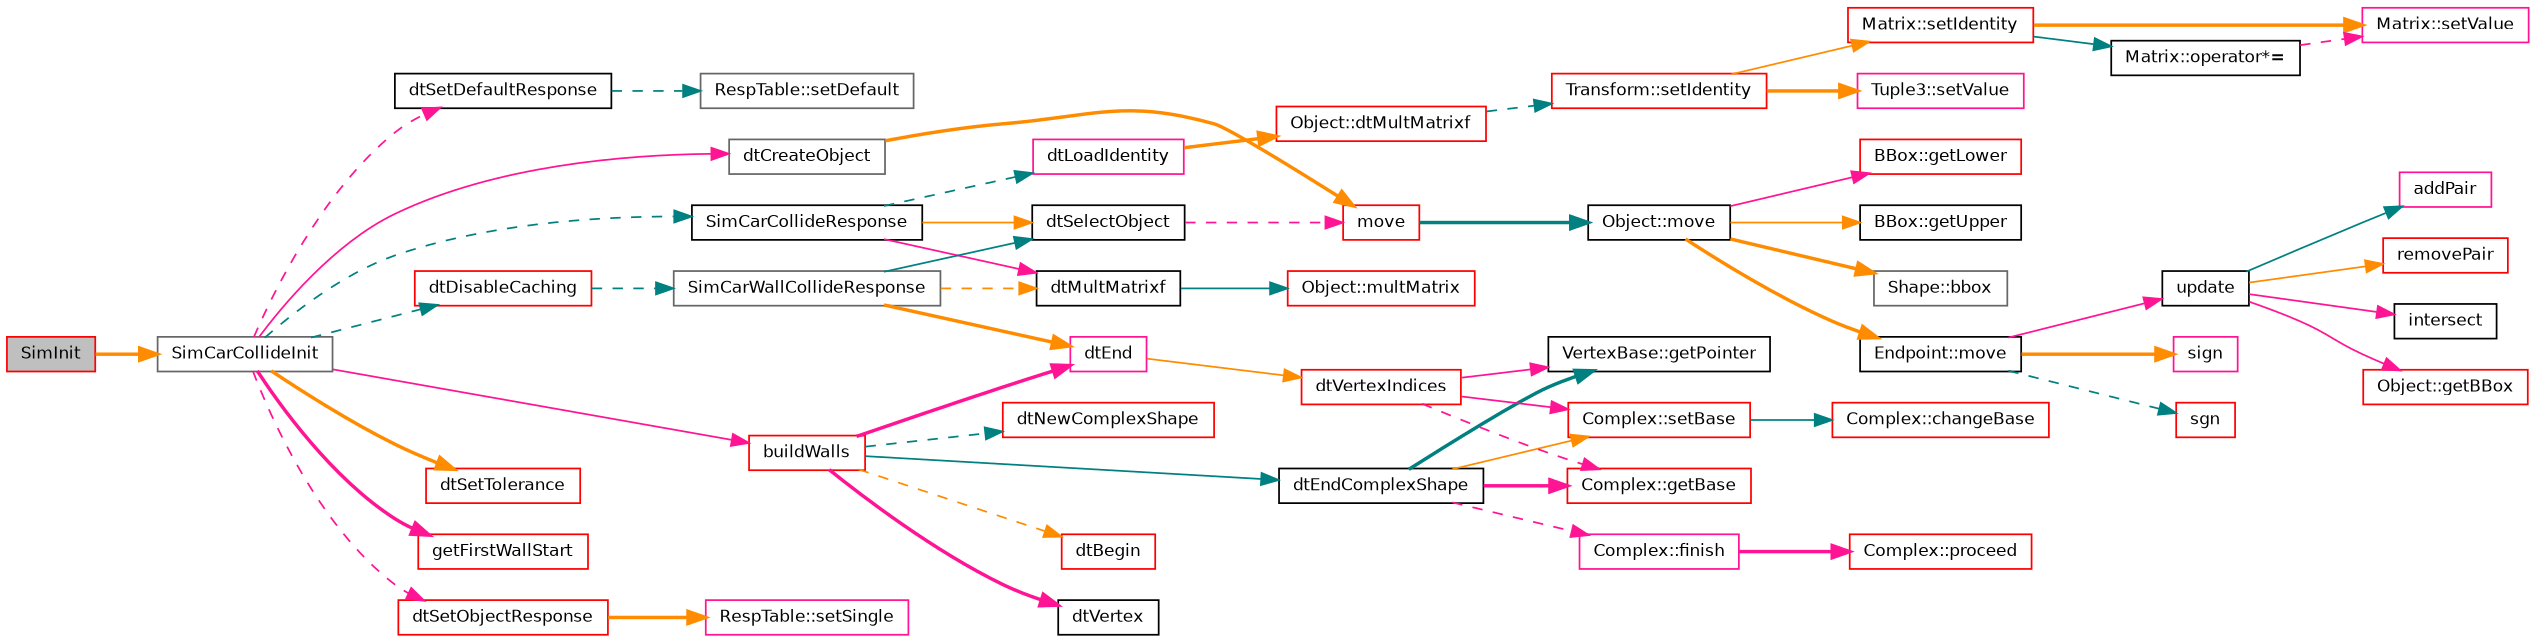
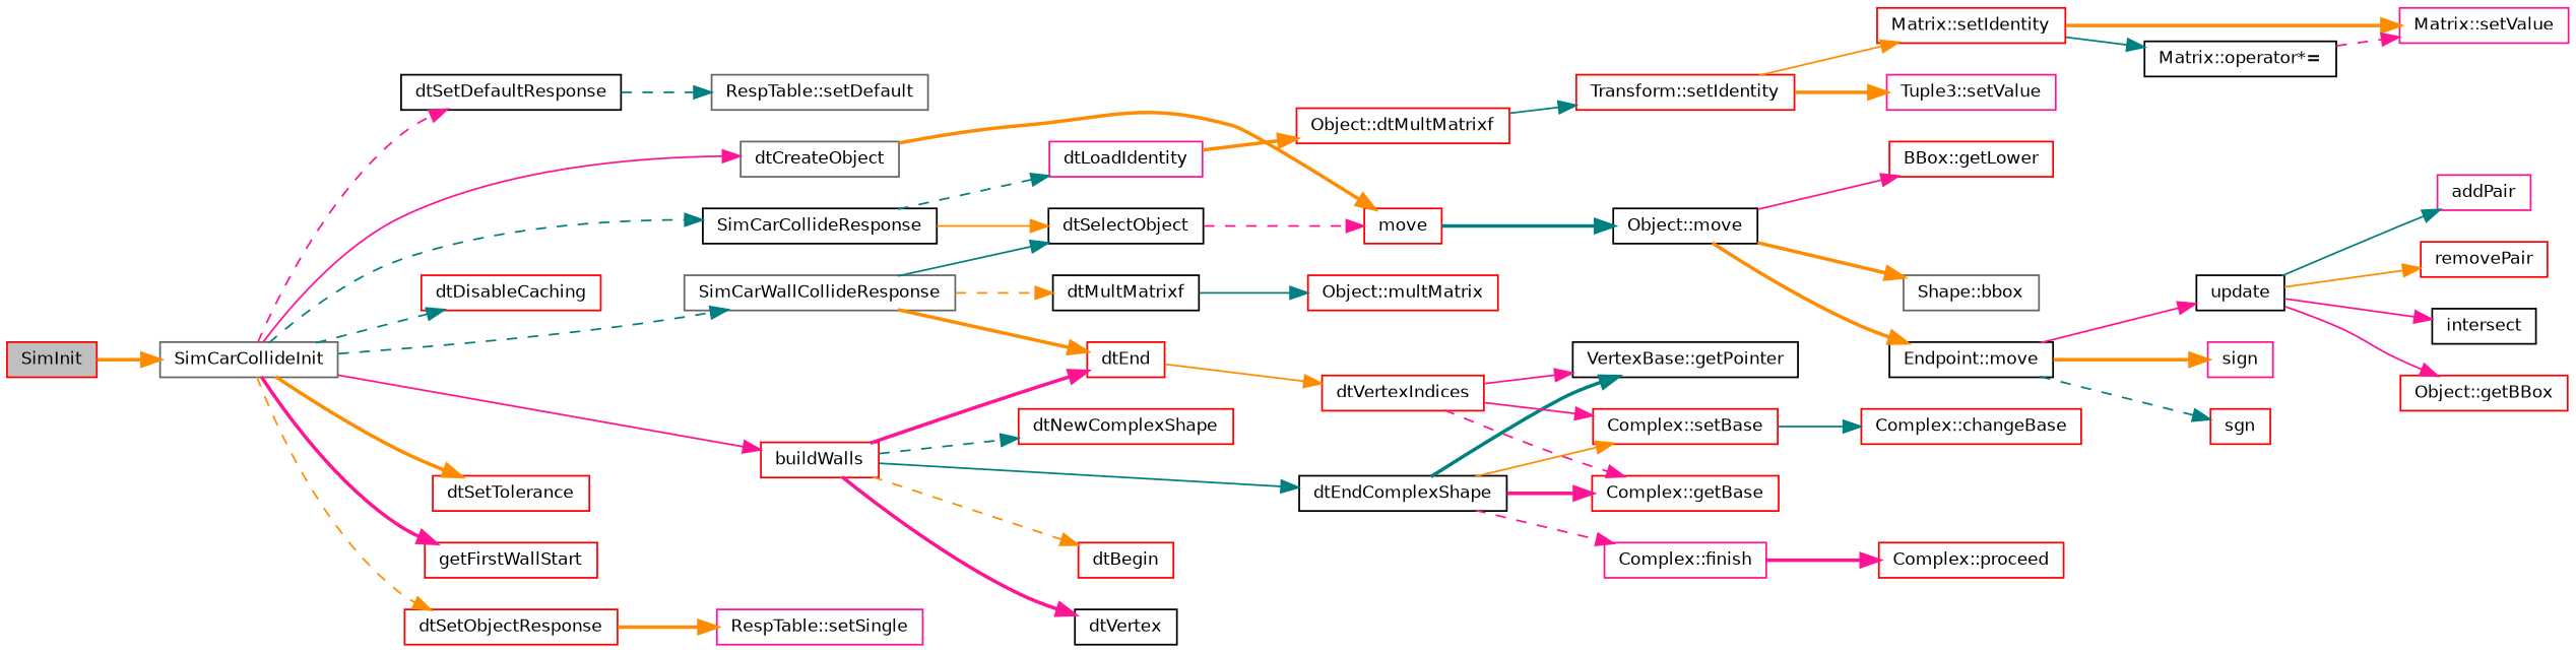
  digraph {
    rankdir=LR
    node [color=red fillcolor=white fontname=Helvetica fontsize=10 shape=record style=filled]
    edge [color=deeppink fontname=Helvetica fontsize=10 labelfontname=Helvetica labelfontsize=10 style=solid]
    n1 [fillcolor=grey75 fontcolor=black height=0.2 label=SimInit width=0.4]
    n2 [color=gray40 height=0.2 label=SimCarCollideInit width=0.4]
    n3 [color=black height=0.2 label=dtSetDefaultResponse width=0.4]
    n4 [color=black height=0.2 label=SimCarCollideResponse width=0.4]
    n5 [height=0.2 label=dtDisableCaching width=0.4]
    n6 [height=0.2 label=dtSetTolerance width=0.4]
    n7 [height=0.2 label=getFirstWallStart width=0.4]
    n8 [height=0.2 label=buildWalls width=0.4]
    n9 [color=gray40 height=0.2 label=dtCreateObject width=0.4]
    n10 [height=0.2 label=dtSetObjectResponse width=0.4]
    n11 [color=gray40 height=0.2 label=SimCarWallCollideResponse width=0.4]
    n12 [color=gray40 height=0.2 label="RespTable::setDefault" width=0.4]
    n13 [color=black height=0.2 label=dtSelectObject width=0.4]
    n14 [color=deeppink height=0.2 label=dtLoadIdentity width=0.4]
    n15 [color=black height=0.2 label=dtMultMatrixf width=0.4]
    n16 [color=black height=0.2 label=dtEndComplexShape width=0.4]
    n17 [height=0.2 label=dtNewComplexShape width=0.4]
    n18 [height=0.2 label=dtBegin width=0.4]
    n19 [color=black height=0.2 label=dtVertex width=0.4]
-   n20 [color=deeppink height=0.2 label=dtEnd width=0.4]
+   n20 [height=0.2 label=dtEnd width=0.4]
    n21 [height=0.2 label=move width=0.4]
    n22 [color=deeppink height=0.2 label="RespTable::setSingle" width=0.4]
    n23 [height=0.2 label="Object::dtMultMatrixf" width=0.4]
    n24 [height=0.2 label="Object::multMatrix" width=0.4]
    n25 [color=black height=0.2 label="Object::move" width=0.4]
    n26 [color=gray40 height=0.2 label="Shape::bbox" width=0.4]
    n27 [color=black height=0.2 label="Endpoint::move" width=0.4]
    n28 [height=0.2 label="BBox::getLower" width=0.4]
-   n29 [color=black height=0.2 label="BBox::getUpper" width=0.4]
    n30 [color=deeppink height=0.2 label=sign width=0.4]
    n31 [height=0.2 label=sgn width=0.4]
    n32 [color=black height=0.2 label=update width=0.4]
    n33 [color=black height=0.2 label=intersect width=0.4]
    n34 [height=0.2 label="Object::getBBox" width=0.4]
    n35 [color=deeppink height=0.2 label=addPair width=0.4]
    n36 [height=0.2 label=removePair width=0.4]
    n37 [height=0.2 label="Transform::setIdentity" width=0.4]
    n38 [height=0.2 label="Matrix::setIdentity" width=0.4]
    n39 [color=deeppink height=0.2 label="Tuple3::setValue" width=0.4]
    n40 [color=deeppink height=0.2 label="Matrix::setValue" width=0.4]
    n41 [color=black height=0.2 label="Matrix::operator*=" width=0.4]
    n42 [height=0.2 label="Complex::getBase" width=0.4]
    n43 [color=black height=0.2 label="VertexBase::getPointer" width=0.4]
    n44 [height=0.2 label="Complex::setBase" width=0.4]
    n45 [color=deeppink height=0.2 label="Complex::finish" width=0.4]
    n46 [height=0.2 label=dtVertexIndices width=0.4]
    n47 [height=0.2 label="Complex::changeBase" width=0.4]
    n48 [height=0.2 label="Complex::proceed" width=0.4]
    n1 -> n2 [color=darkorange style=bold]
    n2 -> n3 [style=dashed]
    n2 -> n4 [color=teal style=dashed]
    n2 -> n5 [color=teal style=dashed]
    n2 -> n6 [color=darkorange style=bold]
    n2 -> n7 [style=bold]
    n2 -> n8
    n2 -> n9
-   n2 -> n10 [style=dashed]
-   n5 -> n11 [color=teal style=dashed]
+   n2 -> n10 [color=darkorange style=dashed]
+   n2 -> n11 [color=teal style=dashed]
    n3 -> n12 [color=teal style=dashed]
    n4 -> n13 [color=darkorange]
    n4 -> n14 [color=teal style=dashed]
-   n4 -> n15
    n8 -> n16 [color=teal]
    n8 -> n17 [color=teal style=dashed]
    n8 -> n18 [color=darkorange style=dashed]
    n8 -> n19 [style=bold]
    n8 -> n20 [style=bold]
    n9 -> n21 [color=darkorange style=bold]
    n10 -> n22 [color=darkorange style=bold]
    n11 -> n13 [color=teal]
    n11 -> n15 [color=darkorange style=dashed]
    n11 -> n20 [color=darkorange style=bold]
    n13 -> n21 [style=dashed]
    n14 -> n23 [color=darkorange style=bold]
    n15 -> n24 [color=teal]
    n16 -> n42 [style=bold]
    n16 -> n43 [color=teal style=bold]
    n16 -> n44 [color=darkorange]
    n16 -> n45 [style=dashed]
    n20 -> n46 [color=darkorange]
    n21 -> n25 [color=teal style=bold]
-   n23 -> n37 [color=teal style=dashed]
+   n23 -> n37 [color=teal]
    n25 -> n26 [color=darkorange style=bold]
    n25 -> n27 [color=darkorange style=bold]
    n25 -> n28
-   n25 -> n29 [color=darkorange]
    n27 -> n30 [color=darkorange style=bold]
    n27 -> n31 [color=teal style=dashed]
    n27 -> n32
    n32 -> n33
    n32 -> n34
    n32 -> n35 [color=teal]
    n32 -> n36 [color=darkorange]
    n37 -> n38 [color=darkorange]
    n37 -> n39 [color=darkorange style=bold]
    n38 -> n40 [color=darkorange style=bold]
    n38 -> n41 [color=teal]
    n41 -> n40 [style=dashed]
    n44 -> n47 [color=teal]
    n45 -> n48 [style=bold]
    n46 -> n42 [style=dashed]
    n46 -> n43
    n46 -> n44
  }
